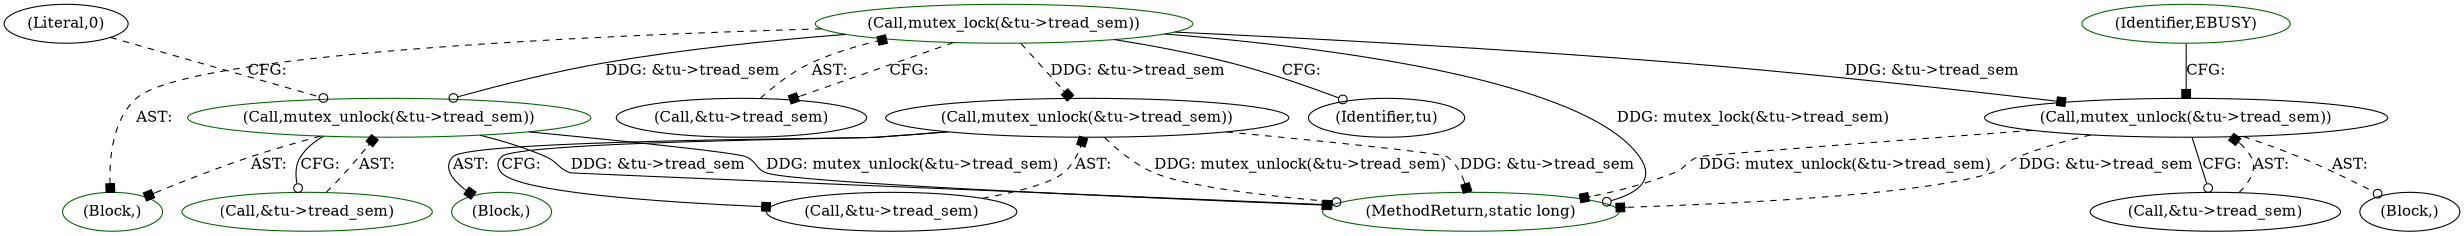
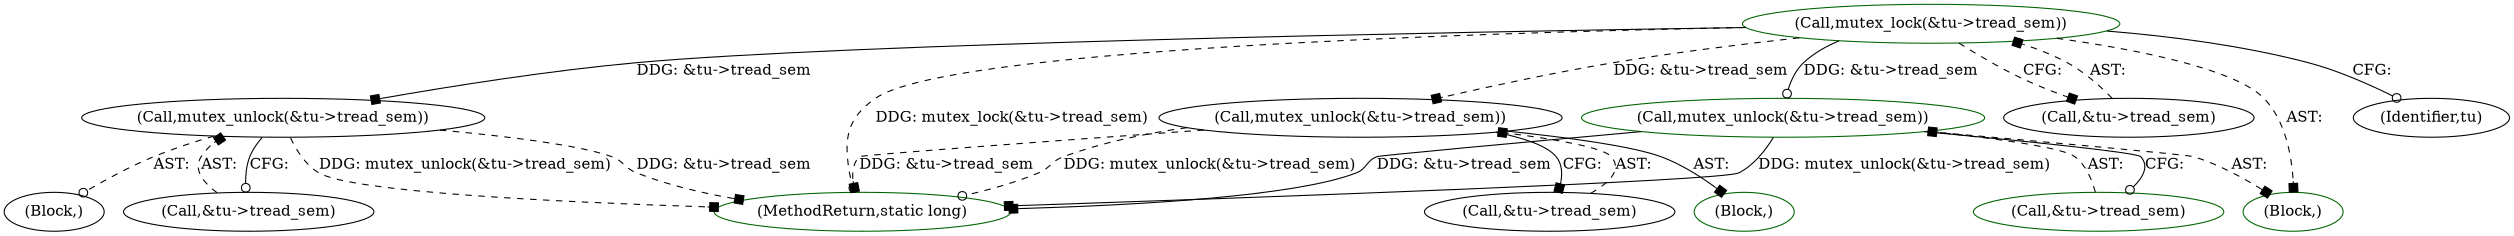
  digraph {
    node [color=black]
    edge [arrowhead=box style=dashed]
    n1 [color=darkgreen label="(Call,mutex_lock(&tu->tread_sem))"]
    n2 [label="(Call,mutex_unlock(&tu->tread_sem))"]
    n3 [label="(Call,mutex_unlock(&tu->tread_sem))"]
    n4 [color=darkgreen label="(Call,mutex_unlock(&tu->tread_sem))"]
    n5 [color=darkgreen label="(MethodReturn,static long)"]
    n6 [label="(Call,&tu->tread_sem)"]
    n7 [color=darkgreen label="(Block,)"]
    n8 [label="(Identifier,tu)"]
    n9 [label="(Block,)"]
    n10 [label="(Call,&tu->tread_sem)"]
    n11 [color=darkgreen label="(Block,)"]
    n12 [label="(Call,&tu->tread_sem)"]
    n13 [color=darkgreen label="(Call,&tu->tread_sem)"]
-   n14 [label="(Literal,0)"]
-   n15 [color=darkgreen label="(Identifier,EBUSY)"]
    n1 -> n2 [label="DDG: &tu->tread_sem" style=solid]
    n1 -> n3 [label="DDG: &tu->tread_sem"]
    n1 -> n4 [arrowhead=odot label="DDG: &tu->tread_sem" style=solid]
-   n1 -> n5 [arrowhead=odot label="DDG: mutex_lock(&tu->tread_sem)" style=solid]
+   n1 -> n5 [arrowhead=odot label="DDG: mutex_lock(&tu->tread_sem)"]
    n1 -> n6 [label="CFG: "]
    n1 -> n7 [label="AST: "]
    n1 -> n8 [arrowhead=odot label="CFG: " style=solid]
    n2 -> n5 [label="DDG: mutex_unlock(&tu->tread_sem)"]
    n2 -> n5 [label="DDG: &tu->tread_sem"]
    n2 -> n9 [arrowhead=odot label="AST: "]
    n2 -> n10 [arrowhead=odot label="CFG: " style=solid]
    n3 -> n5 [arrowhead=odot label="DDG: mutex_unlock(&tu->tread_sem)"]
    n3 -> n5 [label="DDG: &tu->tread_sem"]
    n3 -> n11 [label="AST: " style=solid]
    n3 -> n12 [label="CFG: " style=solid]
    n4 -> n5 [label="DDG: &tu->tread_sem" style=solid]
    n4 -> n5 [label="DDG: mutex_unlock(&tu->tread_sem)" style=solid]
    n4 -> n7 [label="AST: "]
    n4 -> n13 [arrowhead=odot label="CFG: " style=solid]
    n6 -> n1 [label="AST: "]
    n10 -> n2 [label="AST: "]
    n12 -> n3 [label="AST: "]
    n13 -> n4 [label="AST: "]
-   n14 -> n4 [arrowhead=odot label="CFG: "]
-   n15 -> n2 [label="CFG: " style=solid]
  }
